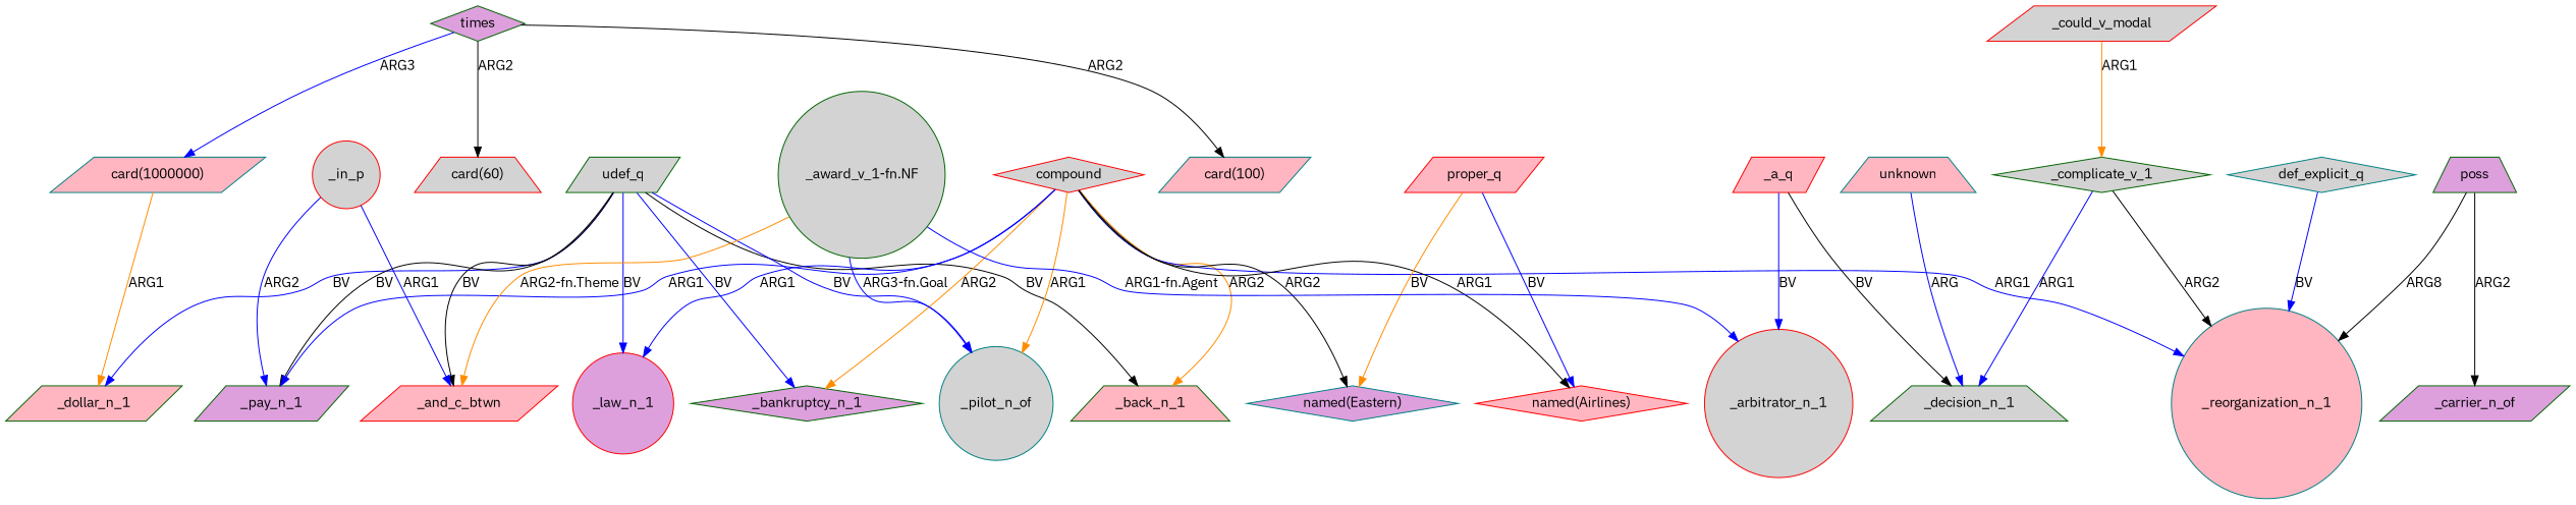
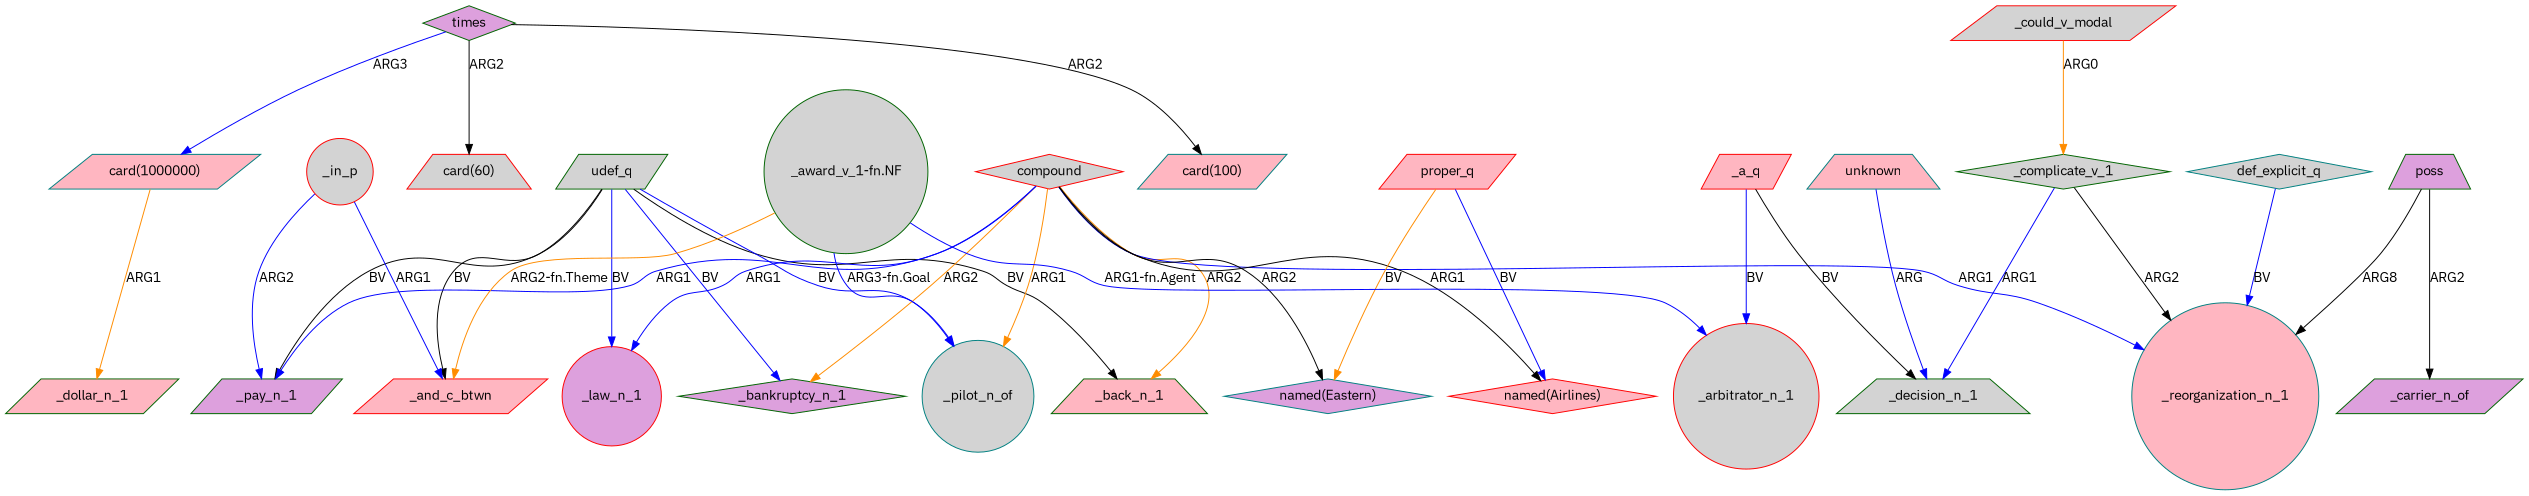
  digraph {
    fontname="IBM Plex Sans"
    node [color=darkgreen fillcolor=lightgrey fontname="IBM Plex Sans" shape=parallelogram style=filled]
    edge [color=blue fontname="IBM Plex Sans"]
    "card(1000000)" [color=teal fillcolor=lightpink]
    _dollar_n_1 [fillcolor=lightpink]
    _carrier_n_of [fillcolor=plum]
    udef_q
    _bankruptcy_n_1 [fillcolor=plum shape=diamond]
    _pay_n_1 [fillcolor=plum]
    _back_n_1 [fillcolor=lightpink shape=trapezium]
    _and_c_btwn [color=red fillcolor=lightpink]
    _law_n_1 [color=red fillcolor=plum shape=circle]
    _pilot_n_of [color=teal shape=circle]
    times [fillcolor=plum shape=diamond]
    "card(100)" [color=teal fillcolor=lightpink]
    "card(60)" [color=red shape=trapezium]
    _in_p [color=red shape=circle]
    compound [color=red shape=diamond]
    _reorganization_n_1 [color=teal fillcolor=lightpink shape=circle]
    "named(Eastern)" [color=teal fillcolor=plum shape=diamond]
    "named(Airlines)" [color=red fillcolor=lightpink shape=diamond]
    _complicate_v_1 [shape=diamond]
    _decision_n_1 [shape=trapezium]
    poss [fillcolor=plum shape=trapezium]
    proper_q [color=red fillcolor=lightpink]
    _could_v_modal [color=red]
    "_award_v_1-fn.NF" [shape=circle]
    _arbitrator_n_1 [color=red shape=circle]
    _a_q [color=red fillcolor=lightpink]
    unknown [color=teal fillcolor=lightpink shape=trapezium]
    def_explicit_q [color=teal shape=diamond]
    "card(1000000)" -> _dollar_n_1 [color=darkorange label=ARG1]
-   udef_q -> _dollar_n_1 [label=BV]
    udef_q -> _bankruptcy_n_1 [label=BV]
    udef_q -> _pay_n_1 [color=black label=BV]
    udef_q -> _back_n_1 [color=black label=BV]
    udef_q -> _and_c_btwn [color=black label=BV]
    udef_q -> _law_n_1 [label=BV]
    udef_q -> _pilot_n_of [label=BV]
    times -> "card(1000000)" [label=ARG3]
    times -> "card(100)" [color=black label=ARG2]
    times -> "card(60)" [color=black label=ARG2]
    _in_p -> _pay_n_1 [label=ARG2]
    _in_p -> _and_c_btwn [label=ARG1]
    compound -> _bankruptcy_n_1 [color=darkorange label=ARG2]
    compound -> _pay_n_1 [label=ARG1]
    compound -> _back_n_1 [color=darkorange label=ARG2]
    compound -> _law_n_1 [label=ARG1]
    compound -> _pilot_n_of [color=darkorange label=ARG1]
    compound -> _reorganization_n_1 [label=ARG1]
    compound -> "named(Eastern)" [color=black label=ARG2]
    compound -> "named(Airlines)" [color=black label=ARG1]
    _complicate_v_1 -> _reorganization_n_1 [color=black label=ARG2]
    _complicate_v_1 -> _decision_n_1 [label=ARG1]
    poss -> _carrier_n_of [color=black label=ARG2]
    poss -> _reorganization_n_1 [color=black label=ARG8]
    proper_q -> "named(Eastern)" [color=darkorange label=BV]
    proper_q -> "named(Airlines)" [label=BV]
-   _could_v_modal -> _complicate_v_1 [color=darkorange label=ARG1]
+   _could_v_modal -> _complicate_v_1 [color=darkorange label=ARG0]
    "_award_v_1-fn.NF" -> _and_c_btwn [color=darkorange label="ARG2-fn.Theme"]
    "_award_v_1-fn.NF" -> _pilot_n_of [label="ARG3-fn.Goal"]
    "_award_v_1-fn.NF" -> _arbitrator_n_1 [label="ARG1-fn.Agent"]
    _a_q -> _decision_n_1 [color=black label=BV]
    _a_q -> _arbitrator_n_1 [label=BV]
    unknown -> _decision_n_1 [label=ARG]
    def_explicit_q -> _reorganization_n_1 [label=BV]
  }
